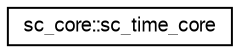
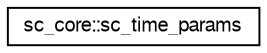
  digraph {
    rankdir=TB
-   n1 [color=black fillcolor=white fontname=FreeSans fontsize=10 height=0.2 label="sc_core::sc_time_core" shape=box style=filled width=0.4]
+   n1 [color=black fillcolor=white fontname=FreeSans fontsize=10 height=0.2 label="sc_core::sc_time_params" shape=box style=filled width=0.4]
  }
